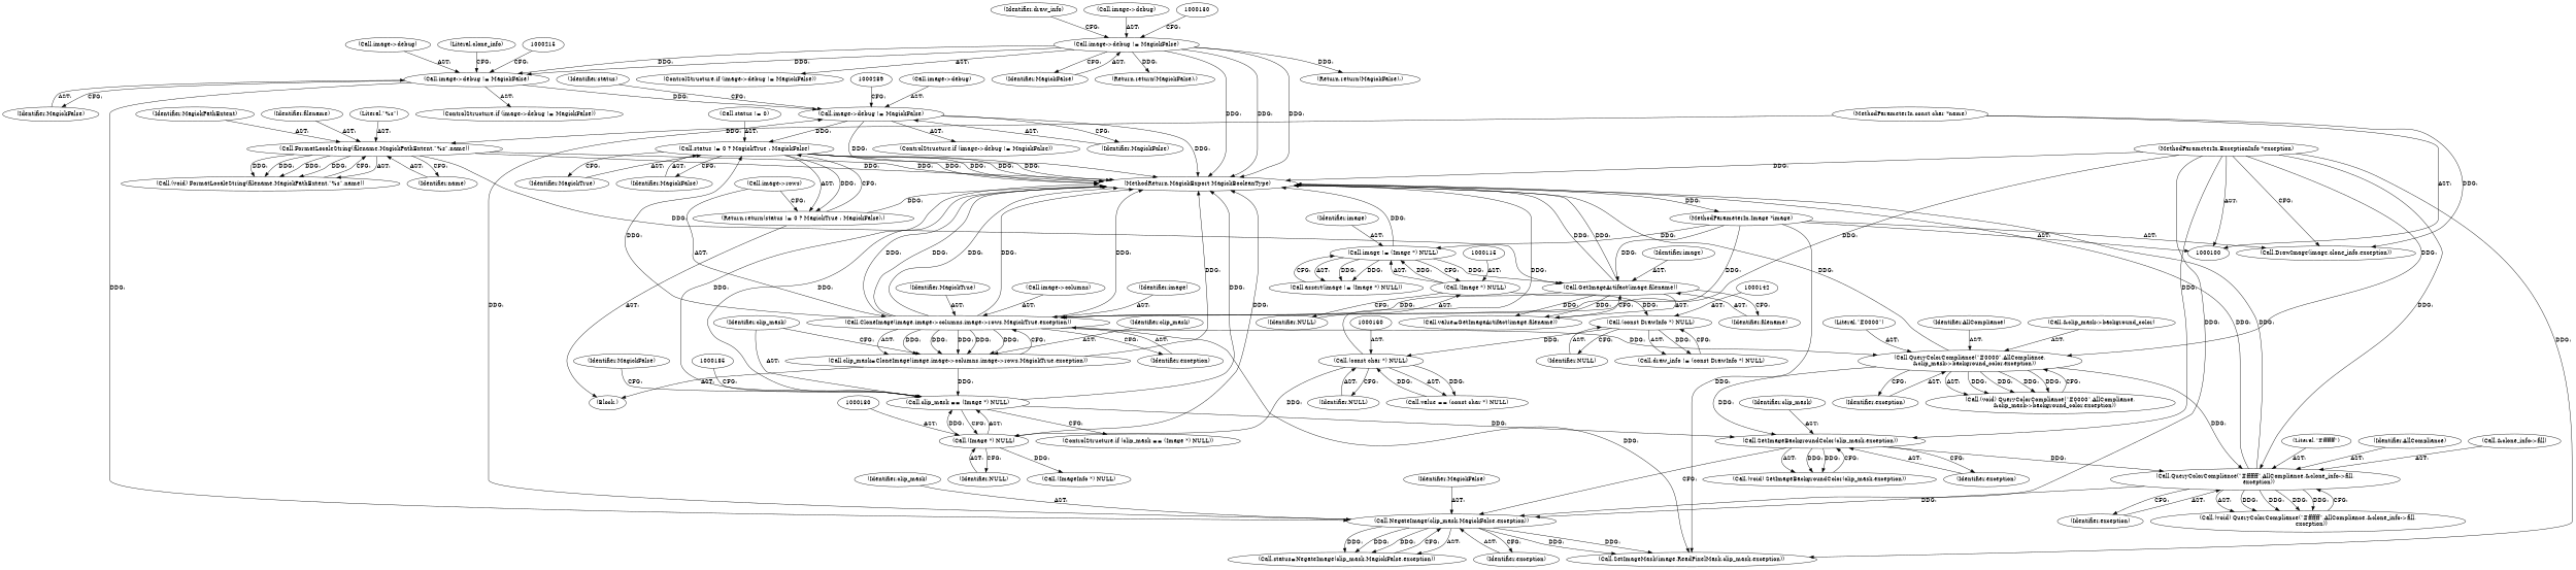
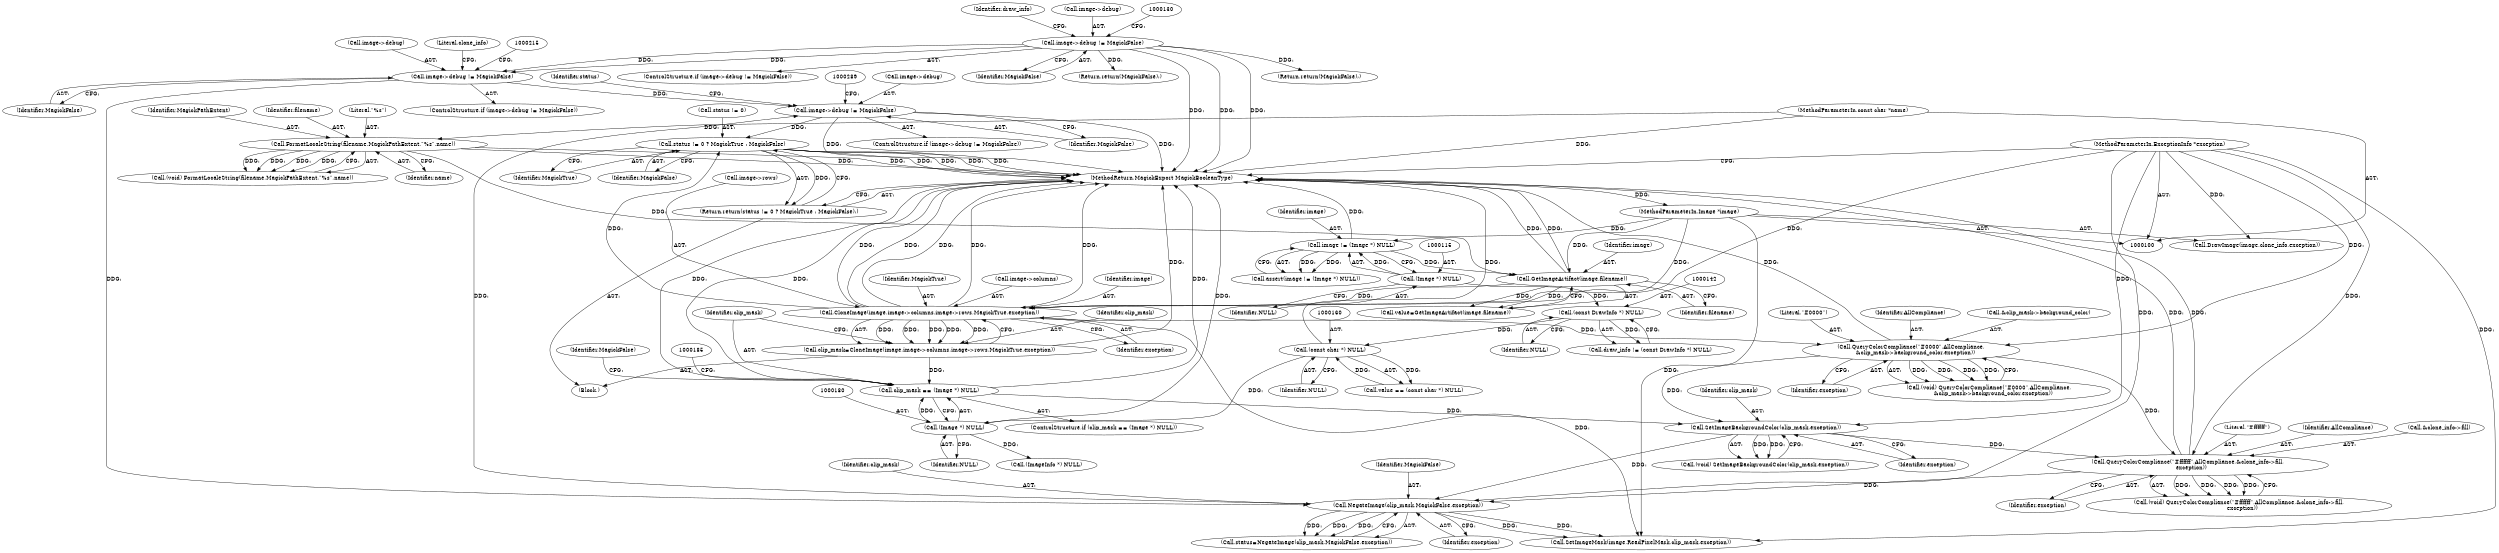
  digraph {
    n1 [label="(Call,image->debug != MagickFalse)"]
    n2 [label="(Call,status != 0 ? MagickTrue : MagickFalse)"]
    n3 [label="(ControlStructure,if (image->debug != MagickFalse))"]
    n4 [label="(Identifier,MagickFalse)"]
    n5 [label="(MethodReturn,MagickExport MagickBooleanType)"]
    n6 [label="(Return,return(status != 0 ? MagickTrue : MagickFalse);)"]
    n7 [label="(Identifier,MagickFalse)"]
    n8 [label="(Identifier,MagickTrue)"]
    n9 [label="(MethodParameterIn,Image *image)"]
    n10 [label="(Call,image->debug != MagickFalse)"]
    n11 [label="(Call,NegateImage(clip_mask,MagickFalse,exception))"]
    n12 [label="(ControlStructure,if (image->debug != MagickFalse))"]
    n13 [label="(Identifier,MagickFalse)"]
    n14 [label="(Identifier,exception)"]
    n15 [label="(Call,SetImageMask(image,ReadPixelMask,clip_mask,exception))"]
    n16 [label="(Call,status=NegateImage(clip_mask,MagickFalse,exception))"]
    n17 [label="(Call,image->debug != MagickFalse)"]
    n18 [label="(Return,return(MagickFalse);)"]
    n19 [label="(ControlStructure,if (image->debug != MagickFalse))"]
    n20 [label="(Identifier,MagickFalse)"]
    n21 [label="(Return,return(MagickFalse);)"]
    n22 [label="(Call,SetImageBackgroundColor(clip_mask,exception))"]
    n23 [label="(Call,QueryColorCompliance(\"#ffffff\",AllCompliance,&clone_info->fill,\n    exception))"]
    n24 [label="(Identifier,exception)"]
    n25 [label="(Call,(void) SetImageBackgroundColor(clip_mask,exception))"]
    n26 [label="(Call,(void) QueryColorCompliance(\"#ffffff\",AllCompliance,&clone_info->fill,\n    exception))"]
    n27 [label="(Identifier,exception)"]
    n28 [label="(Call,clip_mask == (Image *) NULL)"]
    n29 [label="(Call,(Image *) NULL)"]
    n30 [label="(ControlStructure,if (clip_mask == (Image *) NULL))"]
    n31 [label="(Identifier,NULL)"]
    n32 [label="(Call,(ImageInfo *) NULL)"]
    n33 [label="(Call,clip_mask=CloneImage(image,image->columns,image->rows,MagickTrue,exception))"]
    n34 [label="(Call,CloneImage(image,image->columns,image->rows,MagickTrue,exception))"]
    n35 [label="(Block,)"]
    n36 [label="(Call,QueryColorCompliance(\"#0000\",AllCompliance,\n     &clip_mask->background_color,exception))"]
    n37 [label="(Identifier,exception)"]
    n38 [label="(Identifier,exception)"]
    n39 [label="(Call,(void) QueryColorCompliance(\"#0000\",AllCompliance,\n     &clip_mask->background_color,exception))"]
    n40 [label="(Call,GetImageArtifact(image,filename))"]
    n41 [label="(Call,value=GetImageArtifact(image,filename))"]
    n42 [label="(Identifier,filename)"]
    n43 [label="(Call,image != (Image *) NULL)"]
    n44 [label="(Call,(Image *) NULL)"]
    n45 [label="(Call,assert(image != (Image *) NULL))"]
    n46 [label="(Call,(const DrawInfo *) NULL)"]
    n47 [label="(Identifier,NULL)"]
    n48 [label="(Call,DrawImage(image,clone_info,exception))"]
    1000100
    n50 [label="(Call,(const char *) NULL)"]
    n51 [label="(Identifier,NULL)"]
    n52 [label="(Call,draw_info != (const DrawInfo *) NULL)"]
    n53 [label="(Call,FormatLocaleString(filename,MagickPathExtent,\"%s\",name))"]
    n54 [label="(Call,(void) FormatLocaleString(filename,MagickPathExtent,\"%s\",name))"]
    n55 [label="(Identifier,name)"]
    n56 [label="(MethodParameterIn,const char *name)"]
    n57 [label="(MethodParameterIn,ExceptionInfo *exception)"]
    n58 [label="(Identifier,NULL)"]
    n59 [label="(Call,value == (const char *) NULL)"]
    n60 [label="(Identifier,image)"]
    n61 [label="(Call,image->debug)"]
    n62 [label="(Identifier,AllCompliance)"]
    n63 [label="(Identifier,clip_mask)"]
    n64 [label="(Identifier,image)"]
    n65 [label="(Call,image->rows)"]
    n66 [label="(Literal,\"#ffffff\")"]
    n67 [label="(Identifier,MagickTrue)"]
    n68 [label="(Call,&clip_mask->background_color)"]
    n69 [label="(Identifier,draw_info)"]
    n70 [label="(Literal,\"%s\")"]
    n71 [label="(Call,image->debug)"]
    n72 [label="(Identifier,clip_mask)"]
    n73 [label="(Identifier,filename)"]
    n74 [label="(Identifier,image)"]
    n75 [label="(Call,status != 0)"]
    n76 [label="(Identifier,MagickFalse)"]
    n77 [label="(Identifier,AllCompliance)"]
    n78 [label="(Identifier,clip_mask)"]
    n79 [label="(Identifier,MagickPathExtent)"]
    n80 [label="(Identifier,MagickFalse)"]
    n81 [label="(Call,image->debug)"]
    n82 [label="(Identifier,clip_mask)"]
    n83 [label="(Literal,clone_info)"]
    n84 [label="(Literal,\"#0000\")"]
    n85 [label="(Identifier,status)"]
    n86 [label="(Call,&clone_info->fill)"]
    n87 [label="(Call,image->columns)"]
    1000289
    1000215
    1000130
    1000185
    1000115
    1000180
    1000160
    1000142
    n1 -> n2 [label="DDG: "]
    n1 -> n3 [label="AST: "]
    n1 -> n4 [label="CFG: "]
    n1 -> n5 [label="DDG: "]
    n1 -> n5 [label="DDG: "]
    n2 -> n5 [label="DDG: "]
    n2 -> n5 [label="DDG: "]
    n2 -> n5 [label="DDG: "]
    n2 -> n5 [label="DDG: "]
    n2 -> n6 [label="AST: "]
    n2 -> n6 [label="DDG: "]
    n2 -> n7 [label="CFG: "]
    n2 -> n8 [label="CFG: "]
    n4 -> n1 [label="AST: "]
-   n65 -> n6 [label="CFG: "]
+   n5 -> n6 [label="CFG: "]
    n5 -> n9 [label="DDG: "]
    n6 -> n2 [label="CFG: "]
-   n6 -> n5 [label="DDG: "]
+   n6 -> n5 [label="AST: "]
    n6 -> n35 [label="AST: "]
    n7 -> n2 [label="AST: "]
    n8 -> n2 [label="AST: "]
    n9 -> n15 [label="DDG: "]
    n9 -> n34 [label="DDG: "]
    n9 -> n40 [label="DDG: "]
    n9 -> n43 [label="DDG: "]
    n9 -> n48 [label="AST: "]
    n9 -> 1000100 [label="AST: "]
    n10 -> n1 [label="DDG: "]
    n10 -> n11 [label="DDG: "]
    n10 -> n12 [label="AST: "]
    n10 -> n13 [label="CFG: "]
    n11 -> n1 [label="DDG: "]
    n11 -> n14 [label="CFG: "]
    n11 -> n15 [label="DDG: "]
    n11 -> n15 [label="DDG: "]
    n11 -> n16 [label="AST: "]
    n11 -> n16 [label="DDG: "]
    n11 -> n16 [label="DDG: "]
    n11 -> n16 [label="DDG: "]
    n13 -> n10 [label="AST: "]
    n14 -> n11 [label="AST: "]
    n16 -> n11 [label="CFG: "]
    n17 -> n5 [label="DDG: "]
    n17 -> n5 [label="DDG: "]
    n17 -> n5 [label="DDG: "]
    n17 -> n10 [label="DDG: "]
    n17 -> n10 [label="DDG: "]
    n17 -> n18 [label="DDG: "]
    n17 -> n19 [label="AST: "]
    n17 -> n20 [label="CFG: "]
    n17 -> n21 [label="DDG: "]
    n20 -> n17 [label="AST: "]
-   n22 -> n11 [label="CFG: "]
+   n22 -> n11 [label="DDG: "]
    n22 -> n23 [label="DDG: "]
    n22 -> n24 [label="CFG: "]
    n22 -> n25 [label="AST: "]
    n22 -> n25 [label="DDG: "]
    n22 -> n25 [label="DDG: "]
    n23 -> n5 [label="DDG: "]
    n23 -> n5 [label="DDG: "]
    n23 -> n11 [label="DDG: "]
    n23 -> n26 [label="AST: "]
    n23 -> n26 [label="DDG: "]
    n23 -> n26 [label="DDG: "]
    n23 -> n26 [label="DDG: "]
    n23 -> n26 [label="DDG: "]
    n23 -> n27 [label="CFG: "]
    n24 -> n22 [label="AST: "]
    n25 -> n22 [label="CFG: "]
    n26 -> n23 [label="CFG: "]
    n27 -> n23 [label="AST: "]
    n28 -> n5 [label="DDG: "]
    n28 -> n5 [label="DDG: "]
    n28 -> n5 [label="DDG: "]
    n28 -> n22 [label="DDG: "]
    n28 -> n29 [label="CFG: "]
-   n28 -> n30 [label="CFG: "]
+   n28 -> n30 [label="AST: "]
    n29 -> n5 [label="DDG: "]
    n29 -> n28 [label="AST: "]
    n29 -> n28 [label="DDG: "]
    n29 -> n31 [label="CFG: "]
    n29 -> n32 [label="DDG: "]
    n31 -> n29 [label="AST: "]
    n33 -> n5 [label="DDG: "]
    n33 -> n28 [label="DDG: "]
    n33 -> n34 [label="CFG: "]
    n33 -> n35 [label="AST: "]
    n34 -> n2 [label="DDG: "]
    n34 -> n5 [label="DDG: "]
    n34 -> n5 [label="DDG: "]
    n34 -> n5 [label="DDG: "]
    n34 -> n5 [label="DDG: "]
    n34 -> n5 [label="DDG: "]
    n34 -> n15 [label="DDG: "]
    n34 -> n33 [label="AST: "]
    n34 -> n33 [label="DDG: "]
    n34 -> n33 [label="DDG: "]
    n34 -> n33 [label="DDG: "]
    n34 -> n33 [label="DDG: "]
    n34 -> n33 [label="DDG: "]
    n34 -> n36 [label="DDG: "]
    n34 -> n37 [label="CFG: "]
    n36 -> n5 [label="DDG: "]
    n36 -> n22 [label="DDG: "]
    n36 -> n23 [label="DDG: "]
    n36 -> n38 [label="CFG: "]
    n36 -> n39 [label="AST: "]
    n36 -> n39 [label="DDG: "]
    n36 -> n39 [label="DDG: "]
    n36 -> n39 [label="DDG: "]
    n36 -> n39 [label="DDG: "]
    n37 -> n34 [label="AST: "]
    n38 -> n36 [label="AST: "]
    n39 -> n36 [label="CFG: "]
    n40 -> n5 [label="DDG: "]
    n40 -> n5 [label="DDG: "]
    n40 -> n34 [label="DDG: "]
    n40 -> n41 [label="AST: "]
    n40 -> n41 [label="DDG: "]
    n40 -> n41 [label="DDG: "]
    n40 -> n42 [label="CFG: "]
    n41 -> n40 [label="CFG: "]
    n42 -> n40 [label="AST: "]
    n43 -> n5 [label="DDG: "]
    n43 -> n40 [label="DDG: "]
    n43 -> n44 [label="CFG: "]
    n43 -> n45 [label="AST: "]
    n43 -> n45 [label="DDG: "]
    n43 -> n45 [label="DDG: "]
    n44 -> n43 [label="AST: "]
    n44 -> n43 [label="DDG: "]
    n44 -> n46 [label="DDG: "]
    n44 -> n47 [label="CFG: "]
    n45 -> n43 [label="CFG: "]
    n46 -> n50 [label="DDG: "]
    n46 -> n51 [label="CFG: "]
    n46 -> n52 [label="AST: "]
    n46 -> n52 [label="DDG: "]
    n47 -> n44 [label="AST: "]
    n50 -> n5 [label="DDG: "]
    n50 -> n29 [label="DDG: "]
    n50 -> n58 [label="CFG: "]
    n50 -> n59 [label="AST: "]
    n50 -> n59 [label="DDG: "]
    n51 -> n46 [label="AST: "]
    n52 -> n46 [label="CFG: "]
    n53 -> n5 [label="DDG: "]
    n53 -> n5 [label="DDG: "]
    n53 -> n40 [label="DDG: "]
    n53 -> n54 [label="AST: "]
    n53 -> n54 [label="DDG: "]
    n53 -> n54 [label="DDG: "]
    n53 -> n54 [label="DDG: "]
    n53 -> n54 [label="DDG: "]
    n53 -> n55 [label="CFG: "]
    n54 -> n53 [label="CFG: "]
    n55 -> n53 [label="AST: "]
-   n56 -> n48 [label="DDG: "]
+   n56 -> n5 [label="DDG: "]
    n56 -> 1000100 [label="AST: "]
    n56 -> n53 [label="DDG: "]
-   n57 -> n5 [label="DDG: "]
+   n57 -> n5 [label="CFG: "]
    n57 -> n11 [label="DDG: "]
    n57 -> n15 [label="DDG: "]
    n57 -> n22 [label="DDG: "]
    n57 -> n23 [label="DDG: "]
    n57 -> n34 [label="DDG: "]
    n57 -> n36 [label="DDG: "]
-   n57 -> n48 [label="CFG: "]
+   n57 -> n48 [label="DDG: "]
    n57 -> 1000100 [label="AST: "]
    n58 -> n50 [label="AST: "]
    n59 -> n50 [label="DDG: "]
    n60 -> n43 [label="AST: "]
    n61 -> n10 [label="AST: "]
    n62 -> n36 [label="AST: "]
    n63 -> n33 [label="AST: "]
    n64 -> n34 [label="AST: "]
    n65 -> n34 [label="AST: "]
    n66 -> n23 [label="AST: "]
    n67 -> n34 [label="AST: "]
    n68 -> n36 [label="AST: "]
    n69 -> n17 [label="CFG: "]
    n70 -> n53 [label="AST: "]
    n71 -> n17 [label="AST: "]
    n72 -> n11 [label="AST: "]
    n73 -> n53 [label="AST: "]
    n74 -> n40 [label="AST: "]
    n75 -> n2 [label="AST: "]
    n76 -> n28 [label="CFG: "]
    n77 -> n23 [label="AST: "]
    n78 -> n22 [label="AST: "]
    n79 -> n53 [label="AST: "]
    n80 -> n11 [label="AST: "]
    n81 -> n1 [label="AST: "]
    n82 -> n28 [label="AST: "]
    n82 -> n33 [label="CFG: "]
    n83 -> n10 [label="CFG: "]
    n84 -> n36 [label="AST: "]
    n85 -> n1 [label="CFG: "]
    n86 -> n23 [label="AST: "]
    n87 -> n34 [label="AST: "]
    1000289 -> n1 [label="CFG: "]
    1000215 -> n10 [label="CFG: "]
    1000130 -> n17 [label="CFG: "]
    1000185 -> n28 [label="CFG: "]
    1000115 -> n44 [label="AST: "]
    1000180 -> n29 [label="AST: "]
    1000160 -> n50 [label="AST: "]
    1000142 -> n46 [label="AST: "]
  }
